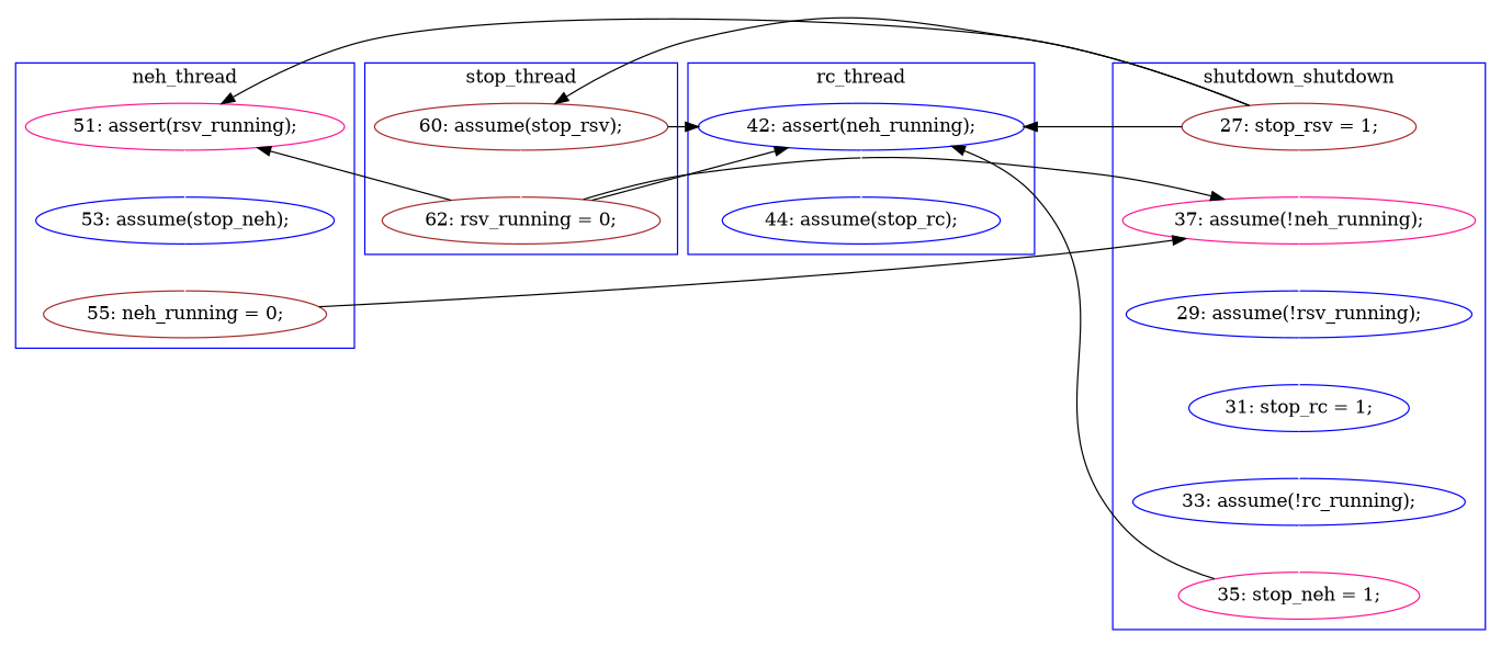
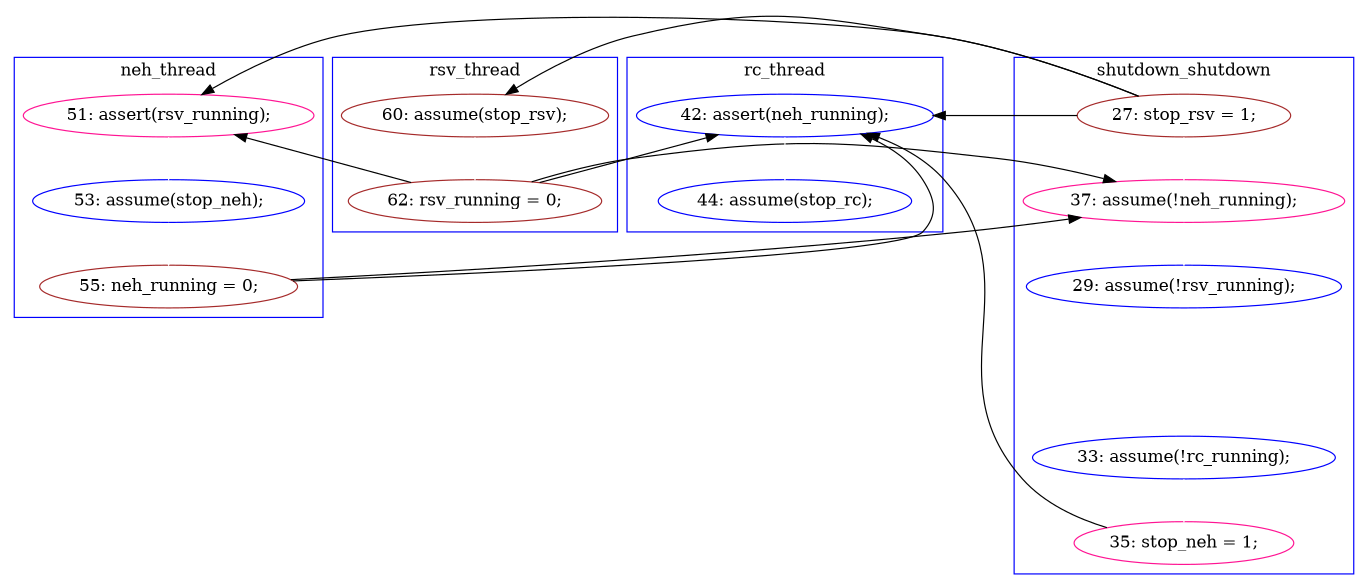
  digraph {
    node [color=blue]
    edge [color=black style=solid]
    n1 [color=brown label="55: neh_running = 0;"]
    n2 [color=deeppink label="51: assert(rsv_running);"]
    n3 [label="53: assume(stop_neh);"]
    n4 [color=brown label="60: assume(stop_rsv);"]
    n5 [color=brown label="62: rsv_running = 0;"]
    n6 [label="33: assume(!rc_running);"]
    n7 [color=deeppink label="35: stop_neh = 1;"]
    n8 [color=deeppink label="37: assume(!neh_running);"]
    n9 [color=brown label="27: stop_rsv = 1;"]
-   n10 [label="31: stop_rc = 1;"]
    n11 [label="29: assume(!rsv_running);"]
    n12 [label="42: assert(neh_running);"]
    n13 [label="44: assume(stop_rc);"]
    subgraph cluster_1 {
      color=blue
      label=neh_thread
      n1
      n2
      n3
    }
    subgraph cluster_2 {
      color=blue
-     label=stop_thread
+     label=rsv_thread
      n4
      n5
    }
    subgraph cluster_3 {
      color=blue
      label=shutdown_shutdown
      n6
      n7
      n8
      n9
-     n10
      n11
    }
    subgraph cluster_4 {
      color=blue
      label=rc_thread
      n12
      n13
    }
    n1 -> n8 [constraint=false]
-   n4 -> n12 [constraint=false]
+   n1 -> n12 [constraint=false]
    n2 -> n3 [color=white]
    n3 -> n1 [color=white]
    n4 -> n5 [color=white]
    n5 -> n2 [constraint=false]
    n5 -> n8 [constraint=false]
    n5 -> n12 [constraint=false]
    n6 -> n7 [color=white]
    n7 -> n12 [constraint=false]
    n8 -> n11 [color=white]
    n9 -> n2 [constraint=false]
    n9 -> n4 [constraint=false]
    n9 -> n8 [color=white]
    n9 -> n12 [constraint=false]
-   n10 -> n6 [color=white]
-   n11 -> n10 [color=white]
    n12 -> n13 [color=white]
  }
